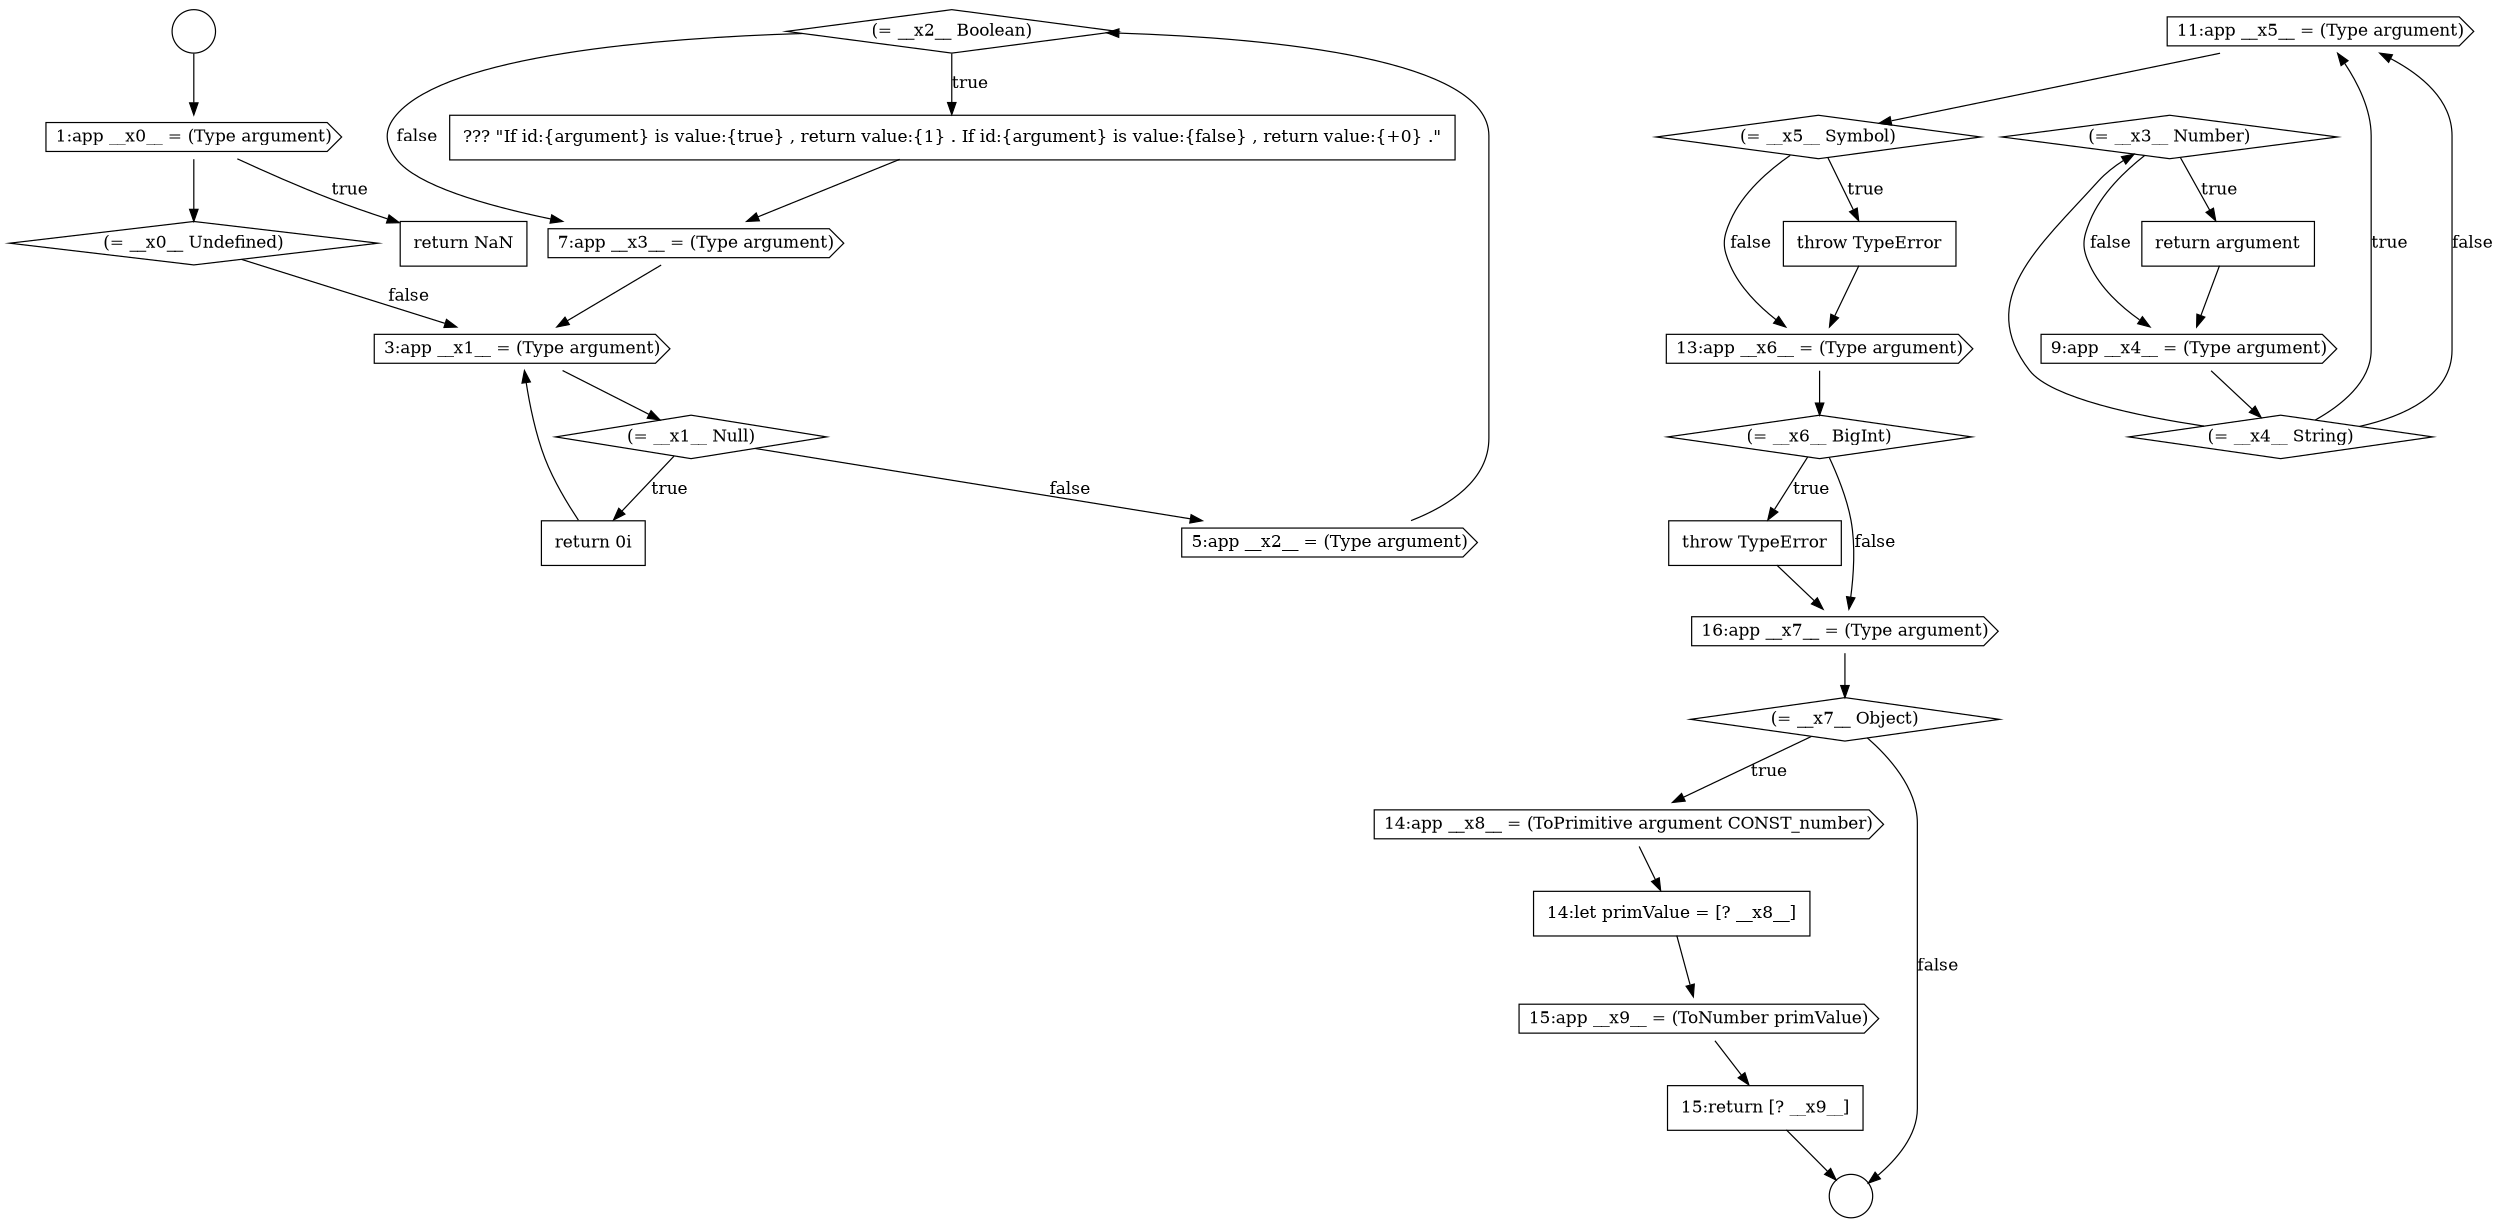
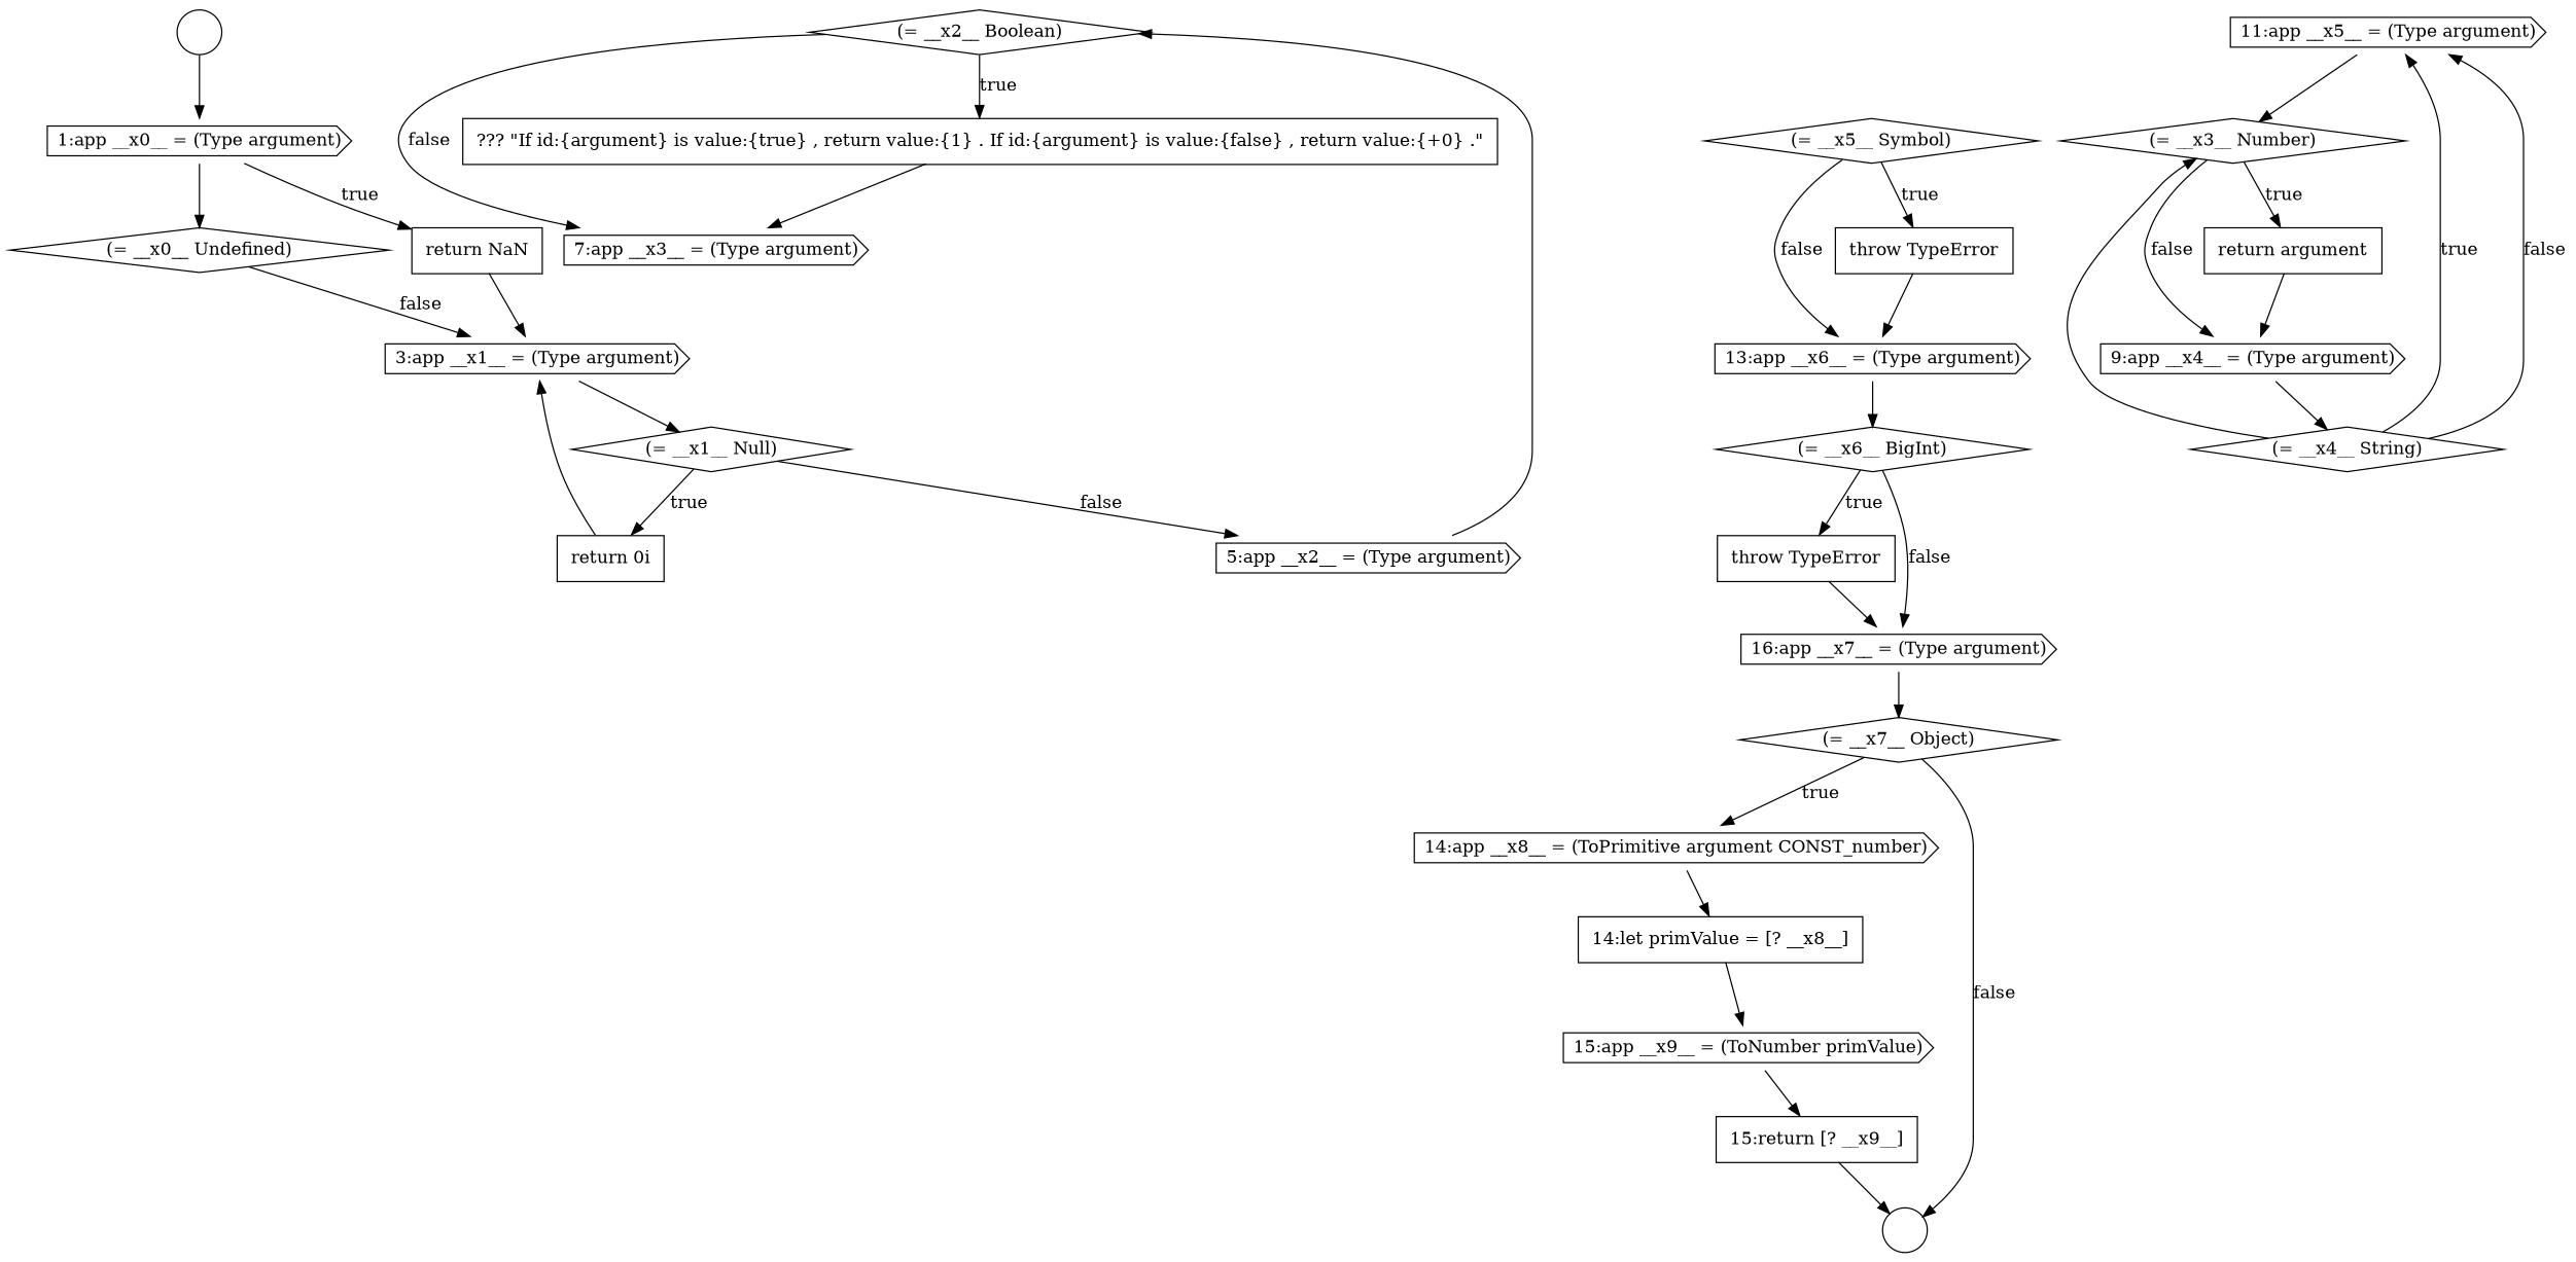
  digraph {
    node [color=black fillcolor=white shape=cds style=filled]
    edge [color=black]
    n1 [label=<<font color="black">(= __x2__ Boolean)</font>> shape=diamond]
    n2 [label=<<font color="black">     <table border="0" cellborder="1" cellspacing="0" cellpadding="10">       <tr><td align="left">??? &quot;If id:{argument} is value:{true} , return value:{1} . If id:{argument} is value:{false} , return value:{+0} .&quot;</td></tr>     </table>   </font>> margin=0 shape=none]
    n3 [label=<<font color="black">7:app __x3__ = (Type argument)</font>>]
    n4 [label=<<font color="black">14:app __x8__ = (ToPrimitive argument CONST_number)</font>>]
    n5 [label=<<font color="black">     <table border="0" cellborder="1" cellspacing="0" cellpadding="10">       <tr><td align="left">14:let primValue = [? __x8__]</td></tr>     </table>   </font>> margin=0 shape=none]
    n6 [label=<<font color="black">15:app __x9__ = (ToNumber primValue)</font>>]
    n7 [label=<<font color="black">(= __x6__ BigInt)</font>> shape=diamond]
    n8 [label=<<font color="black">     <table border="0" cellborder="1" cellspacing="0" cellpadding="10">       <tr><td align="left">throw TypeError</td></tr>     </table>   </font>> margin=0 shape=none]
    n9 [label=<<font color="black">16:app __x7__ = (Type argument)</font>>]
    n10 [label=<<font color="black">(= __x7__ Object)</font>> shape=diamond]
    n11 [label=<<font color="black">11:app __x5__ = (Type argument)</font>>]
    n12 [label=<<font color="black">(= __x5__ Symbol)</font>> shape=diamond]
    n13 [label=<<font color="black">13:app __x6__ = (Type argument)</font>>]
    n14 [label=<<font color="black">     <table border="0" cellborder="1" cellspacing="0" cellpadding="10">       <tr><td align="left">throw TypeError</td></tr>     </table>   </font>> margin=0 shape=none]
    n15 [label=<<font color="black">     <table border="0" cellborder="1" cellspacing="0" cellpadding="10">       <tr><td align="left">15:return [? __x9__]</td></tr>     </table>   </font>> margin=0 shape=none]
    n16 [label=" " shape=circle]
    n17 [label=<<font color="black">1:app __x0__ = (Type argument)</font>>]
    n18 [label=<<font color="black">(= __x0__ Undefined)</font>> shape=diamond]
    n19 [label=<<font color="black">     <table border="0" cellborder="1" cellspacing="0" cellpadding="10">       <tr><td align="left">return NaN</td></tr>     </table>   </font>> margin=0 shape=none]
    n20 [label=<<font color="black">3:app __x1__ = (Type argument)</font>>]
    n21 [label=<<font color="black">(= __x1__ Null)</font>> shape=diamond]
    n22 [label=<<font color="black">(= __x4__ String)</font>> shape=diamond]
    n23 [label=<<font color="black">(= __x3__ Number)</font>> shape=diamond]
    n24 [label=<<font color="black">     <table border="0" cellborder="1" cellspacing="0" cellpadding="10">       <tr><td align="left">return 0i</td></tr>     </table>   </font>> margin=0 shape=none]
    n25 [label=<<font color="black">5:app __x2__ = (Type argument)</font>>]
    n26 [label=" " shape=circle]
    n27 [label=<<font color="black">9:app __x4__ = (Type argument)</font>>]
    n28 [label=<<font color="black">     <table border="0" cellborder="1" cellspacing="0" cellpadding="10">       <tr><td align="left">return argument</td></tr>     </table>   </font>> margin=0 shape=none]
    n1 -> n2 [label=<<font color="black">true</font>>]
    n1 -> n3 [label=<<font color="black">false</font>>]
    n2 -> n3
    n4 -> n5
    n5 -> n6
    n6 -> n15
    n7 -> n8 [label=<<font color="black">true</font>>]
    n7 -> n9 [label=<<font color="black">false</font>>]
    n8 -> n9
    n9 -> n10
    n10 -> n4 [label=<<font color="black">true</font>>]
    n10 -> n26 [label=<<font color="black">false</font>>]
-   n11 -> n12
+   n11 -> n23
    n12 -> n13 [label=<<font color="black">false</font>>]
    n12 -> n14 [label=<<font color="black">true</font>>]
    n13 -> n7
    n14 -> n13
    n15 -> n26
    n16 -> n17
    n17 -> n18
    n17 -> n19 [label=<<font color="black">true</font>>]
    n18 -> n20 [label=<<font color="black">false</font>>]
-   n3 -> n20
+   n19 -> n20
    n20 -> n21
    n21 -> n24 [label=<<font color="black">true</font>>]
    n21 -> n25 [label=<<font color="black">false</font>>]
    n22 -> n11 [label=<<font color="black">true</font>>]
    n22 -> n11 [label=<<font color="black">false</font>>]
    n22 -> n23
    n23 -> n27 [label=<<font color="black">false</font>>]
    n23 -> n28 [label=<<font color="black">true</font>>]
    n24 -> n20
    n25 -> n1
    n27 -> n22
    n28 -> n27
  }
